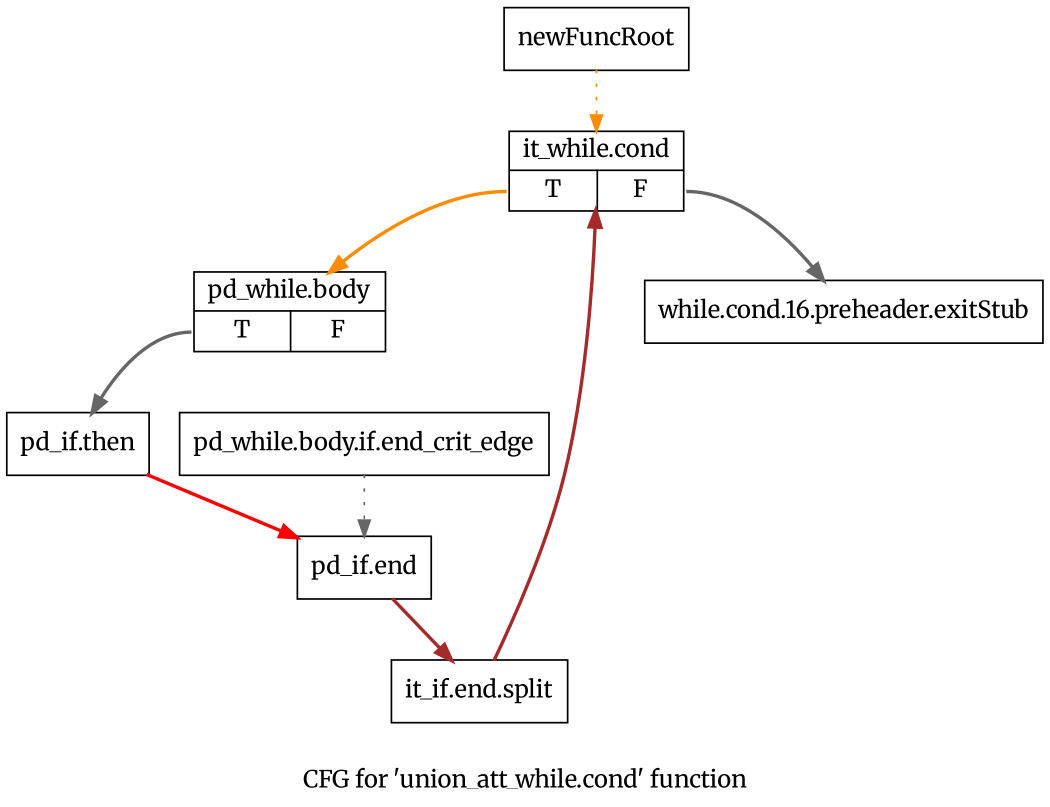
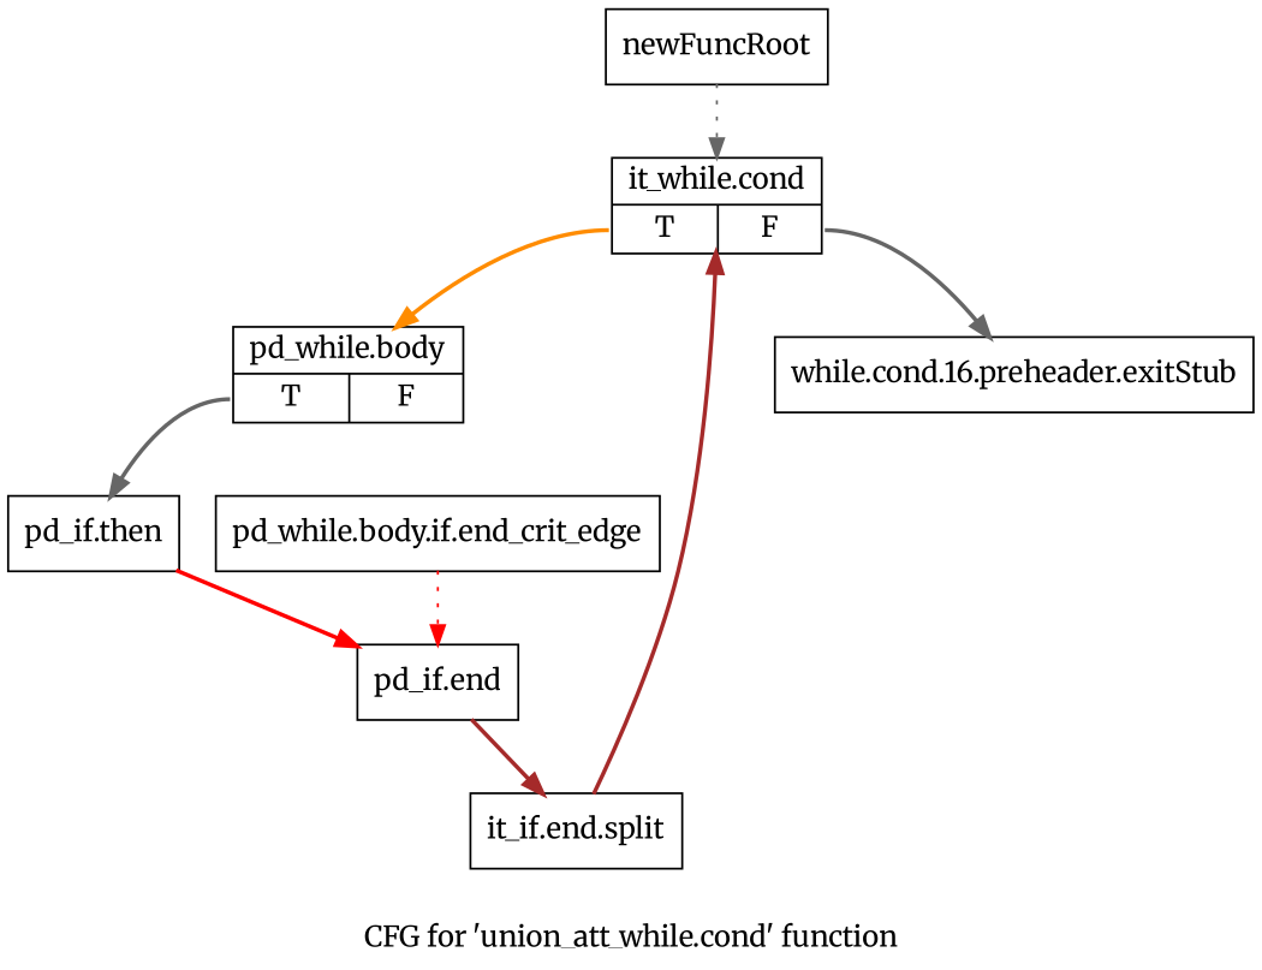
  digraph {
    fontname=Merriweather
    label="CFG for 'union_att_while.cond' function"
    node [fontname=Merriweather shape=record]
    edge [color=darkorange fontname=Merriweather style=bold]
    n1 [label="{newFuncRoot}"]
    n2 [label="{it_while.cond|{<s0>T|<s1>F}}"]
    n3 [label="{while.cond.16.preheader.exitStub}"]
    n4 [label="{pd_while.body|{<s0>T|<s1>F}}"]
    n5 [label="{pd_if.then}"]
    n6 [label="{pd_if.end}"]
    n7 [label="{pd_while.body.if.end_crit_edge}"]
    n8 [label="{it_if.end.split}"]
-   n1 -> n2 [style=dotted]
+   n1 -> n2 [color=gray40 style=dotted]
    n2 -> n3 [color=gray40 tailport=s1]
    n2 -> n4 [tailport=s0]
    n4 -> n5 [color=gray40 tailport=s0]
    n5 -> n6 [color=red]
    n6 -> n8 [color=brown]
-   n7 -> n6 [color=gray40 style=dotted]
+   n7 -> n6 [color=red style=dotted]
    n8 -> n2 [color=brown]
  }
